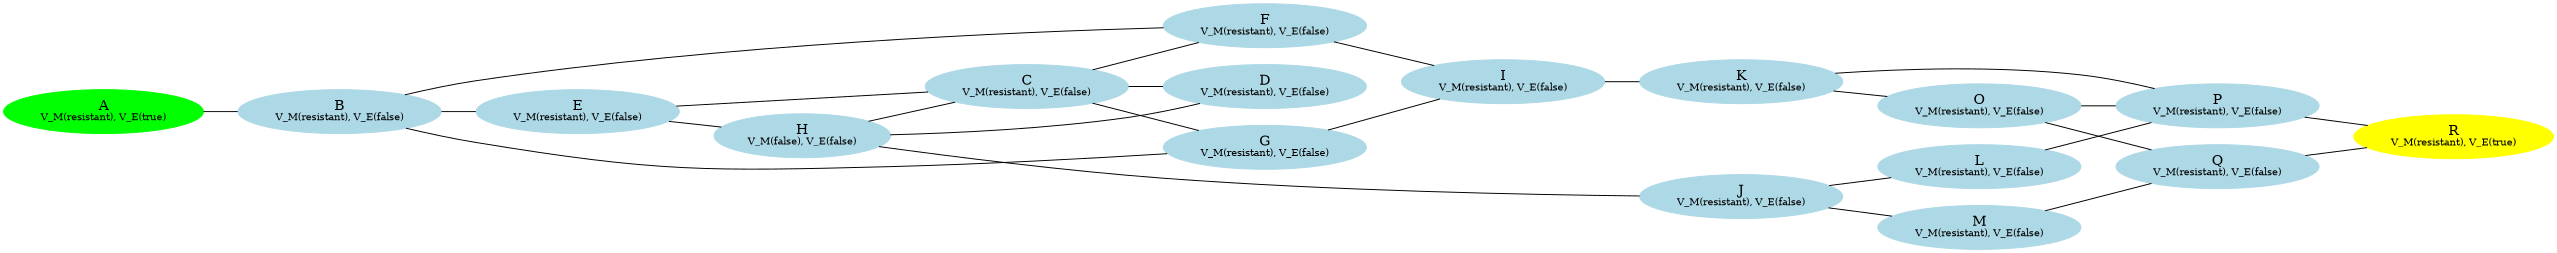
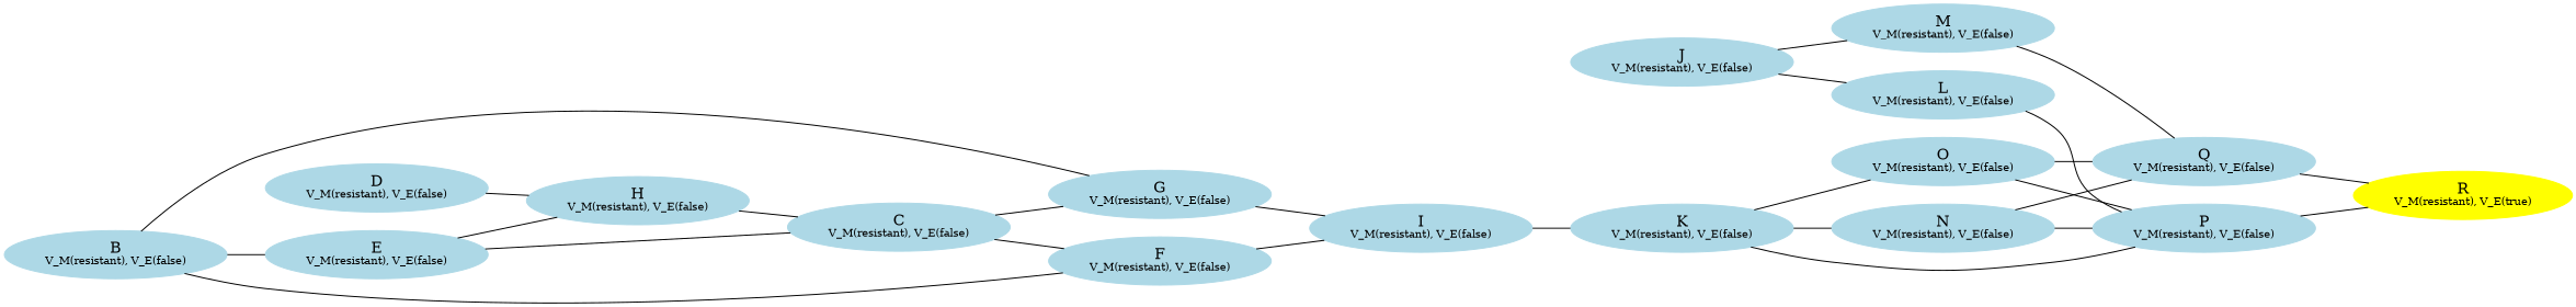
  graph {
    rankdir=LR
    node [color=lightblue style=filled]
-   n1 [color=green label=<A<BR /><FONT POINT-SIZE="10">V_M(resistant), V_E(true)</FONT>>]
    n2 [label=<B<BR /><FONT POINT-SIZE="10">V_M(resistant), V_E(false)</FONT>>]
    n3 [label=<E<BR /><FONT POINT-SIZE="10">V_M(resistant), V_E(false)</FONT>>]
    n4 [label=<F<BR /><FONT POINT-SIZE="10">V_M(resistant), V_E(false)</FONT>>]
    n5 [label=<G<BR /><FONT POINT-SIZE="10">V_M(resistant), V_E(false)</FONT>>]
    n6 [label=<C<BR /><FONT POINT-SIZE="10">V_M(resistant), V_E(false)</FONT>>]
    n7 [label=<D<BR /><FONT POINT-SIZE="10">V_M(resistant), V_E(false)</FONT>>]
-   n8 [label=<H<BR /><FONT POINT-SIZE="10">V_M(false), V_E(false)</FONT>>]
+   n8 [label=<H<BR /><FONT POINT-SIZE="10">V_M(resistant), V_E(false)</FONT>>]
    n9 [label=<I<BR /><FONT POINT-SIZE="10">V_M(resistant), V_E(false)</FONT>>]
    n10 [label=<J<BR /><FONT POINT-SIZE="10">V_M(resistant), V_E(false)</FONT>>]
    n11 [label=<K<BR /><FONT POINT-SIZE="10">V_M(resistant), V_E(false)</FONT>>]
    n12 [label=<L<BR /><FONT POINT-SIZE="10">V_M(resistant), V_E(false)</FONT>>]
    n13 [label=<M<BR /><FONT POINT-SIZE="10">V_M(resistant), V_E(false)</FONT>>]
+   n14 [label=<N<BR /><FONT POINT-SIZE="10">V_M(resistant), V_E(false)</FONT>>]
    n15 [label=<O<BR /><FONT POINT-SIZE="10">V_M(resistant), V_E(false)</FONT>>]
    n16 [label=<P<BR /><FONT POINT-SIZE="10">V_M(resistant), V_E(false)</FONT>>]
    n17 [label=<Q<BR /><FONT POINT-SIZE="10">V_M(resistant), V_E(false)</FONT>>]
    n18 [color=yellow label=<R<BR /><FONT POINT-SIZE="10">V_M(resistant), V_E(true)</FONT>>]
-   n1 -- n2
    n2 -- n3
    n2 -- n4
    n2 -- n5
    n3 -- n8
    n4 -- n9
    n5 -- n9
    n6 -- n3
    n6 -- n4
    n6 -- n5
-   n6 -- n7
    n7 -- n8
    n8 -- n6
-   n8 -- n10
    n9 -- n11
    n10 -- n12
    n10 -- n13
+   n11 -- n14
    n11 -- n15
    n11 -- n16
    n12 -- n16
    n13 -- n17
+   n14 -- n16
+   n14 -- n17
    n15 -- n16
    n15 -- n17
    n16 -- n18
    n17 -- n18
  }
